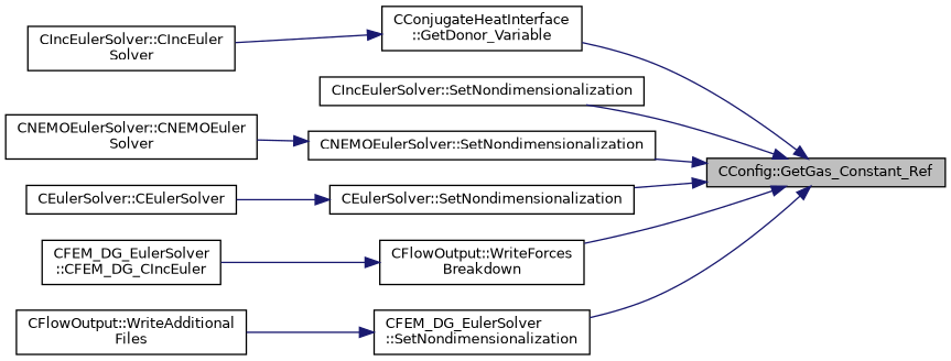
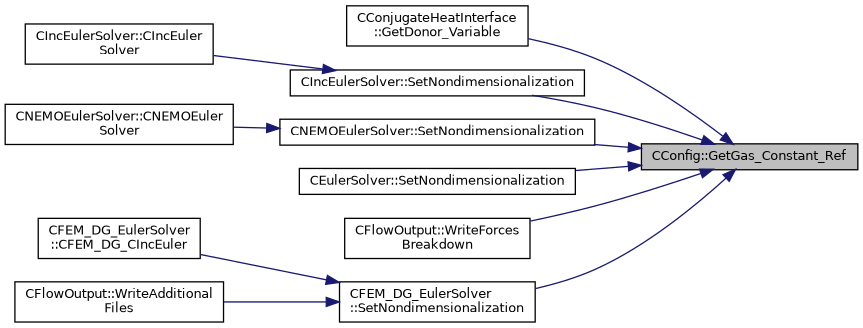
  digraph {
    rankdir=RL
    node [color=black fillcolor=white fontname=Helvetica fontsize=10 shape=record style=filled]
    edge [color=midnightblue dir=back fontname=Helvetica fontsize=10 labelfontname=Helvetica labelfontsize=10 style=solid]
    n1 [fillcolor=grey75 fontcolor=black height=0.2 label="CConfig::GetGas_Constant_Ref" width=0.4]
    n2 [height=0.2 label="CConjugateHeatInterface\l::GetDonor_Variable" width=0.4]
    n3 [height=0.2 label="CIncEulerSolver::SetNondimensionalization" width=0.4]
    n4 [height=0.2 label="CNEMOEulerSolver::SetNondimensionalization" width=0.4]
    n5 [height=0.2 label="CEulerSolver::SetNondimensionalization" width=0.4]
    n6 [height=0.2 label="CFEM_DG_EulerSolver\l::SetNondimensionalization" width=0.4]
    n7 [height=0.2 label="CFlowOutput::WriteForces\lBreakdown" width=0.4]
    n8 [height=0.2 label="CIncEulerSolver::CIncEuler\lSolver" width=0.4]
    n9 [height=0.2 label="CNEMOEulerSolver::CNEMOEuler\lSolver" width=0.4]
-   n10 [height=0.2 label="CEulerSolver::CEulerSolver" width=0.4]
    n11 [height=0.2 label="CFEM_DG_EulerSolver\l::CFEM_DG_CIncEuler" width=0.4]
    n12 [height=0.2 label="CFlowOutput::WriteAdditional\lFiles" width=0.4]
    n1 -> n2
    n1 -> n3
    n1 -> n4
    n1 -> n5
    n1 -> n6
    n1 -> n7
-   n2 -> n8
+   n3 -> n8
    n4 -> n9
-   n5 -> n10
-   n7 -> n11
+   n6 -> n11
    n6 -> n12
  }
